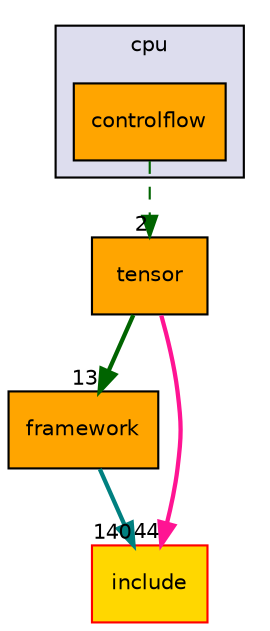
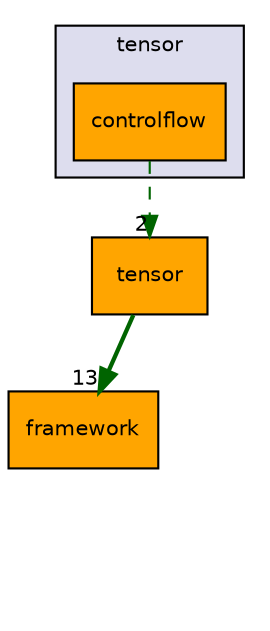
  digraph {
    compound=true
    node [fillcolor=orange fontname=Helvetica fontsize=10 shape=box style=filled]
    edge [color=darkgreen labeldistance=1.5 labelfontname=Helvetica labelfontsize=10 style=bold]
    n1 [label=controlflow pencolor=black]
    n2 [label=tensor]
    n3 [label=framework]
-   n4 [color=red fillcolor=gold label=include]
    subgraph cluster_1 {
      bgcolor="#ddddee"
      fontname=Helvetica
      fontsize=10
-     label=cpu
+     label=tensor
      pencolor=black
      n1
    }
    n1 -> n2 [headlabel=2 style=dashed]
    n2 -> n3 [headlabel=13]
-   n2 -> n4 [color=deeppink headlabel=44]
-   n3 -> n4 [color=teal headlabel=140]
  }
